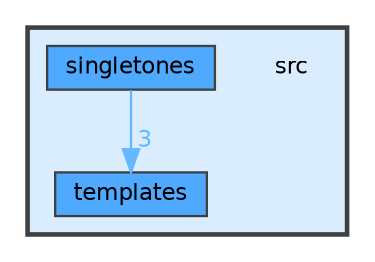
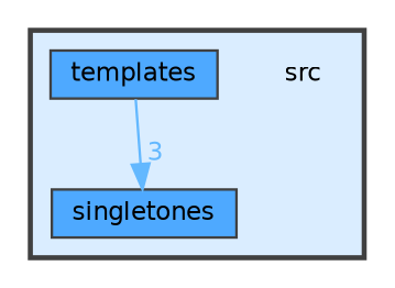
  digraph {
    compound=true
    node [fontname=Helvetica fontsize=10 shape=box color=grey25 fillcolor="#4ea9ff" style=filled]
    n1 [height=0.2 label=src shape=plaintext width=0.4 color="" fillcolor="" style=""]
    n2 [height=0.2 label=singletones width=0.4]
    n3 [height=0.2 label=templates width=0.4]
    subgraph cluster_1 {
      bgcolor="#daedff"
      fontname=Helvetica
      fontsize=10
      pencolor=grey25
      style="filled,bold"
      n1
      n2
      n3
    }
-   n2 -> n3 [color=steelblue1 fontcolor=steelblue1 fontname=Helvetica fontsize=10 headlabel=3 labeldistance=1.5 labelfontname=Helvetica labelfontsize=10]
+   n3 -> n2 [color=steelblue1 fontcolor=steelblue1 fontname=Helvetica fontsize=10 headlabel=3 labeldistance=1.5 labelfontname=Helvetica labelfontsize=10]
  }
